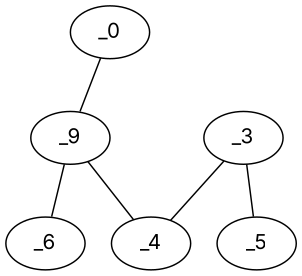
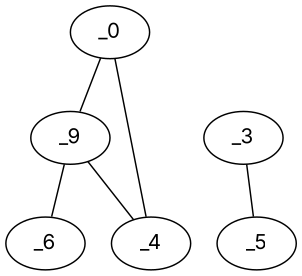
  graph {
    fontname=Inter
    node [fontname=Inter]
    edge [fontname=Inter]
    _0 [x=0.368968 y=0.403758]
    n2 [label=_9 x=1.75646 y=2.46413]
    n3 [label=_6 x=1.67856 y=0.686561]
    _4 [x=1.99768 y=2.23211]
    _3 [x=0.88 y=1.49]
    _5 [x=1.32412 y=1.18834]
    _0 -- n2
    n2 -- n3
    n2 -- _4
-   _3 -- _4
+   _0 -- _4
    _3 -- _5
  }
